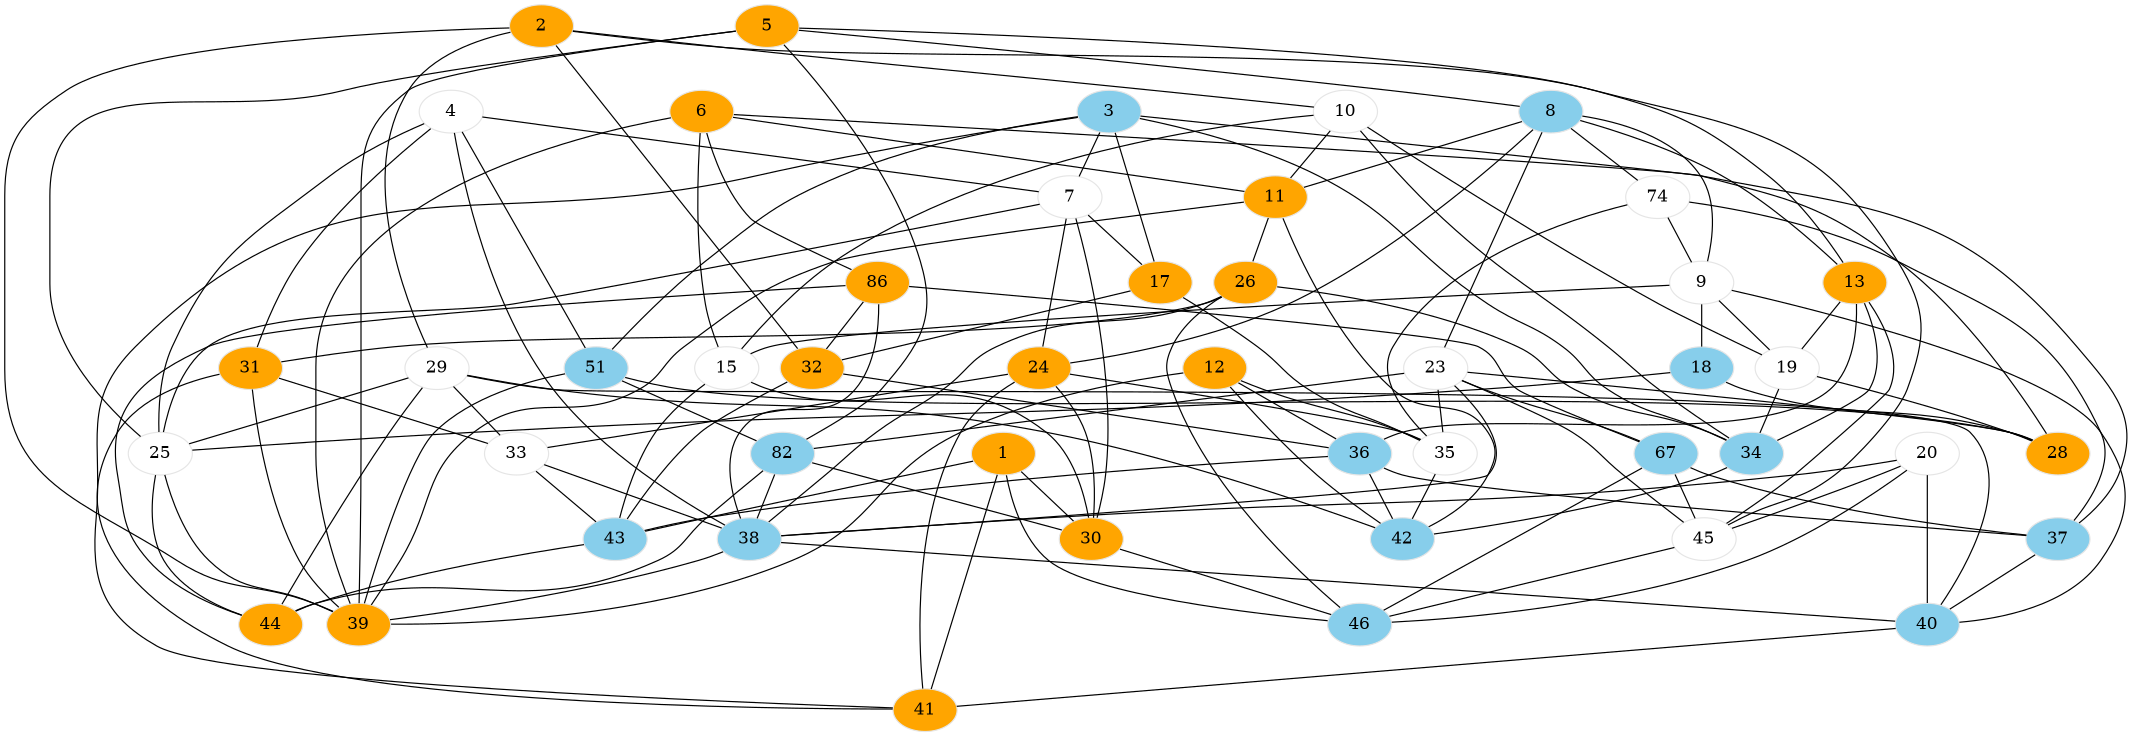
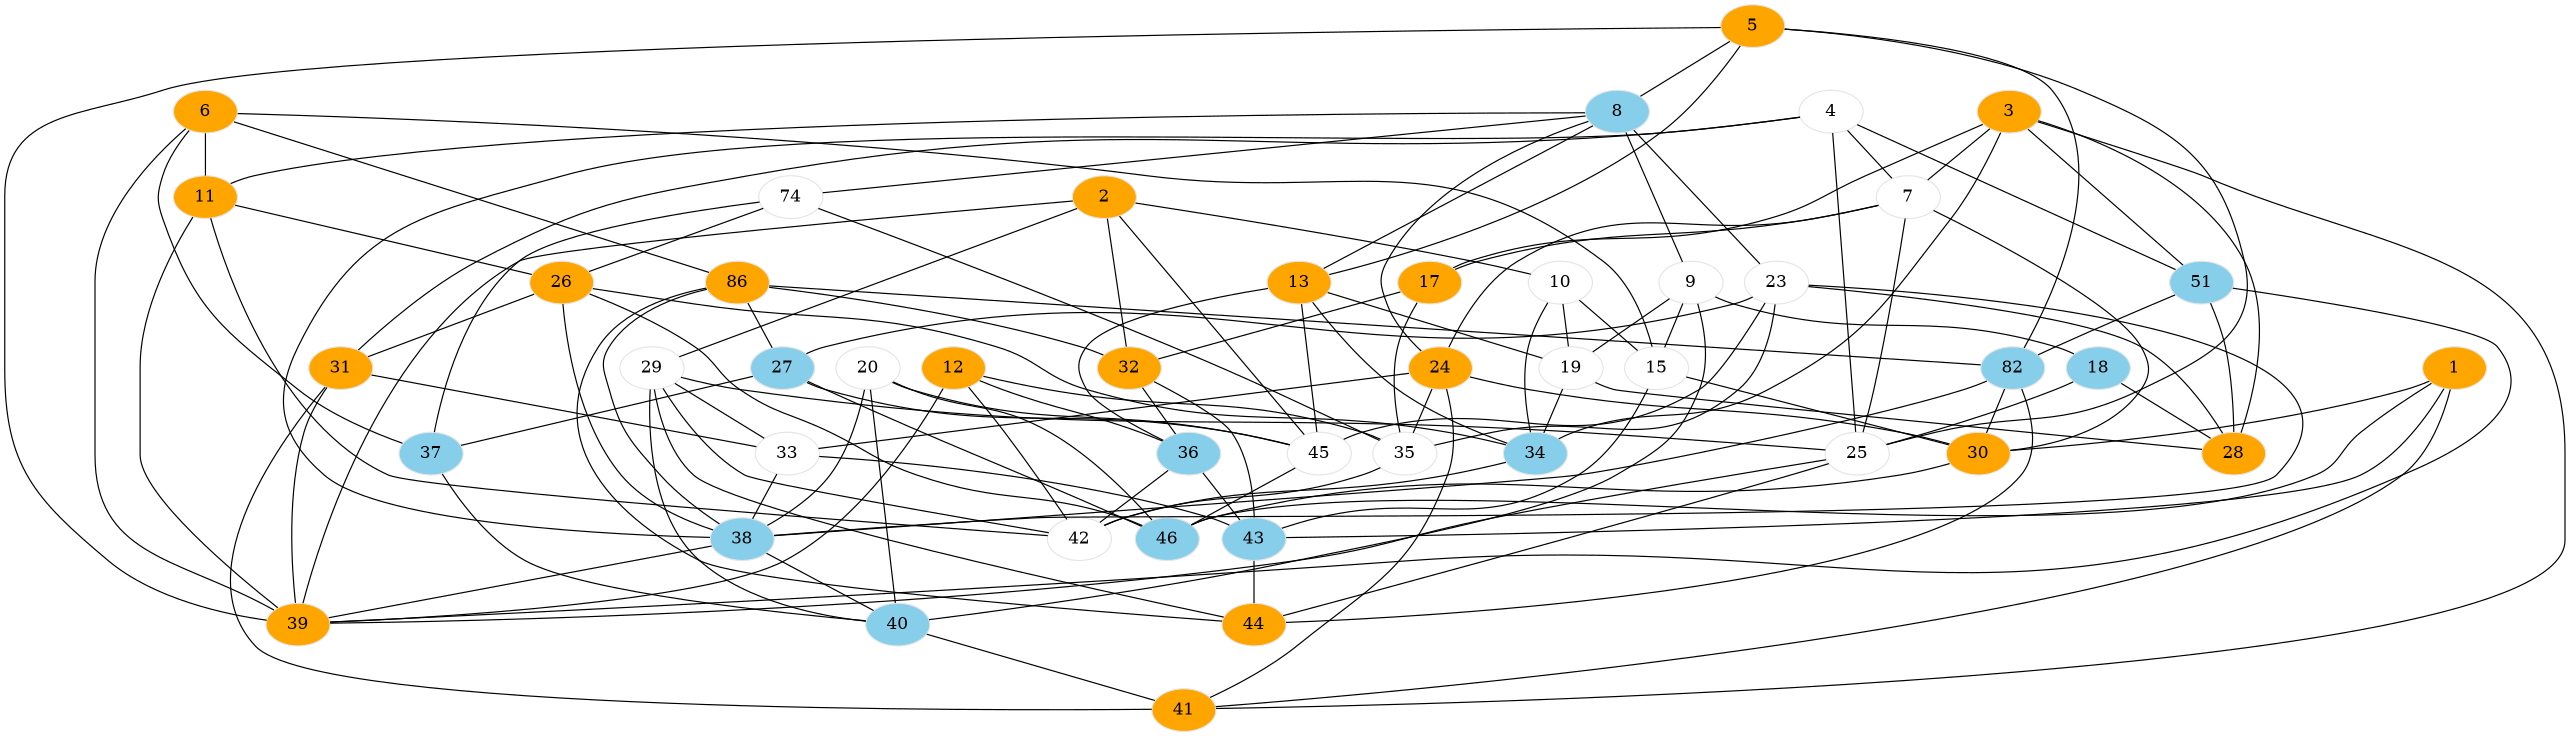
  graph {
    node [color=gray90 fillcolor=orange style=filled]
    edge [weight=1.0]
    1
    30
    41
    43 [fillcolor=skyblue]
    46 [fillcolor=skyblue]
    44
    29 [fillcolor=white]
    2
    32
    39
    45 [fillcolor=white]
    10 [fillcolor=white]
    25 [fillcolor=white]
    40 [fillcolor=skyblue]
-   42 [fillcolor=skyblue]
+   42 [fillcolor=white]
    33 [fillcolor=white]
    36 [fillcolor=skyblue]
-   3 [fillcolor=skyblue]
+   3
    7 [fillcolor=white]
    17
    n21 [fillcolor=skyblue label=51]
    28
    34 [fillcolor=skyblue]
    24
    35 [fillcolor=white]
    n26 [fillcolor=skyblue label=82]
    4 [fillcolor=white]
    31
    38 [fillcolor=skyblue]
    11
    15 [fillcolor=white]
    19 [fillcolor=white]
-   27 [fillcolor=skyblue label=67]
+   27 [fillcolor=skyblue]
    37 [fillcolor=skyblue]
    5
    8 [fillcolor=skyblue]
    13
    23 [fillcolor=white]
    9 [fillcolor=white]
    n40 [fillcolor=white label=74]
    6
    n42 [label=86]
    26
    18 [fillcolor=skyblue]
    12
    20 [fillcolor=white]
    1 -- 30
    1 -- 41
    1 -- 43
    1 -- 46
    30 -- 46
    43 -- 44
    29 -- 44
    29 -- 25
    29 -- 40
    29 -- 42
    29 -- 33
    2 -- 29
    2 -- 32
    2 -- 39
    2 -- 45
    2 -- 10
    32 -- 43
    32 -- 36
    45 -- 46
    10 -- 34
-   10 -- 11
    10 -- 15
    10 -- 19 [weight=2.0]
    25 -- 44
    25 -- 39
    40 -- 41 [weight=2.0]
    33 -- 43
    33 -- 38
    36 -- 43
    36 -- 42
-   36 -- 37
    3 -- 41
    3 -- 7
    3 -- 17
    3 -- n21
    3 -- 28
    3 -- 34
    7 -- 30
    7 -- 25
    7 -- 17
    7 -- 24
    17 -- 32
    17 -- 35
    n21 -- 39
    n21 -- 28 [weight=2.0]
    n21 -- n26
    34 -- 42
    24 -- 30
    24 -- 41
    24 -- 33
    24 -- 35
    35 -- 42
    n26 -- 30
    n26 -- 44
    n26 -- 38
    4 -- 25
    4 -- 7
    4 -- n21
    4 -- 31
    4 -- 38 [weight=2.0]
    31 -- 41
    31 -- 39 [weight=2.0]
    31 -- 33
    38 -- 39
    38 -- 40
    11 -- 39
    11 -- 42
    11 -- 26
    15 -- 30
    15 -- 43
    19 -- 28
    19 -- 34
    27 -- 46
    27 -- 45
    27 -- 37
    37 -- 40
    5 -- 39
    5 -- 25
    5 -- n26
    5 -- 8
    5 -- 13
    8 -- 24
    8 -- 11
    8 -- 13
    8 -- 23
    8 -- 9
    8 -- n40
    13 -- 45
    13 -- 36
    13 -- 34
    13 -- 19
    23 -- 45
    23 -- 28
    23 -- 35
    23 -- 38
    23 -- 27
    9 -- 40
    9 -- 15
    9 -- 19
    9 -- 18 [weight=2.0]
    n40 -- 35
    n40 -- 37
-   n40 -- 9
+   n40 -- 26
    6 -- 39
    6 -- 11
    6 -- 15
    6 -- 37
    6 -- n42
    n42 -- 44
    n42 -- 32
-   23 -- n26
+   n42 -- n26
    n42 -- 38
    n42 -- 27
    26 -- 46
    26 -- 34
    26 -- 31
    26 -- 38
    18 -- 25
    18 -- 28
    12 -- 39
    12 -- 42
    12 -- 36
    12 -- 35
    20 -- 46
    20 -- 45
    20 -- 40
    20 -- 38
  }
